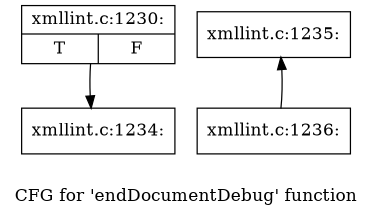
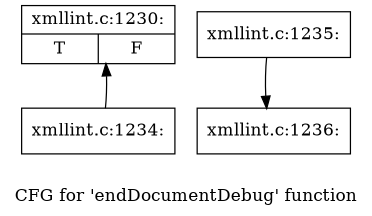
  digraph {
    label="CFG for 'endDocumentDebug' function"
    node [shape=record]
    n1 [label="{xmllint.c:1230:|{<s0>T|<s1>F}}"]
    n2 [label="{xmllint.c:1234:}"]
    n3 [label="{xmllint.c:1235:}"]
    n4 [label="{xmllint.c:1236:}"]
-   n1 -> n2
-   n4 -> n3
+   n2 -> n1
+   n3 -> n4
  }
